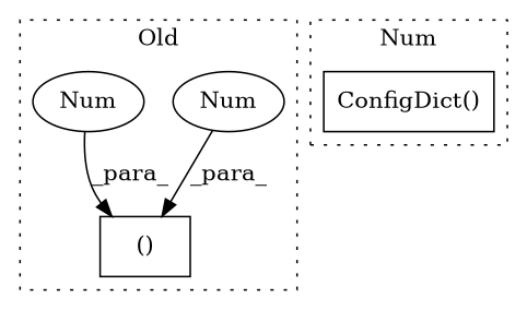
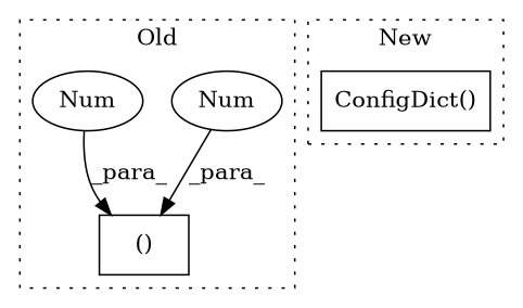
  digraph {
    node [a=76 l=2 shape=box]
    n1 [a=54 l=4 label="()" s=1825]
    n2 [label=Num s=1823 shape=ellipse]
    n3 [label=Num s=1827 shape=ellipse]
    n4 [a=75 l=27 label="ConfigDict()" s=1819]
    subgraph cluster_1 {
      label=Old
      style=dotted
      n1
      n2
      n3
    }
    subgraph cluster_2 {
-     label=Num
+     label=New
      style=dotted
      n4
    }
    n2 -> n1 [label=_para_]
    n3 -> n1 [label=_para_]
  }
